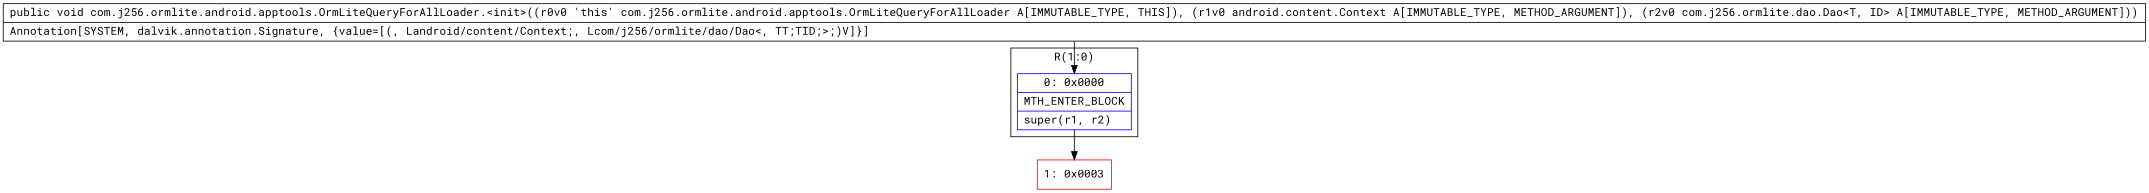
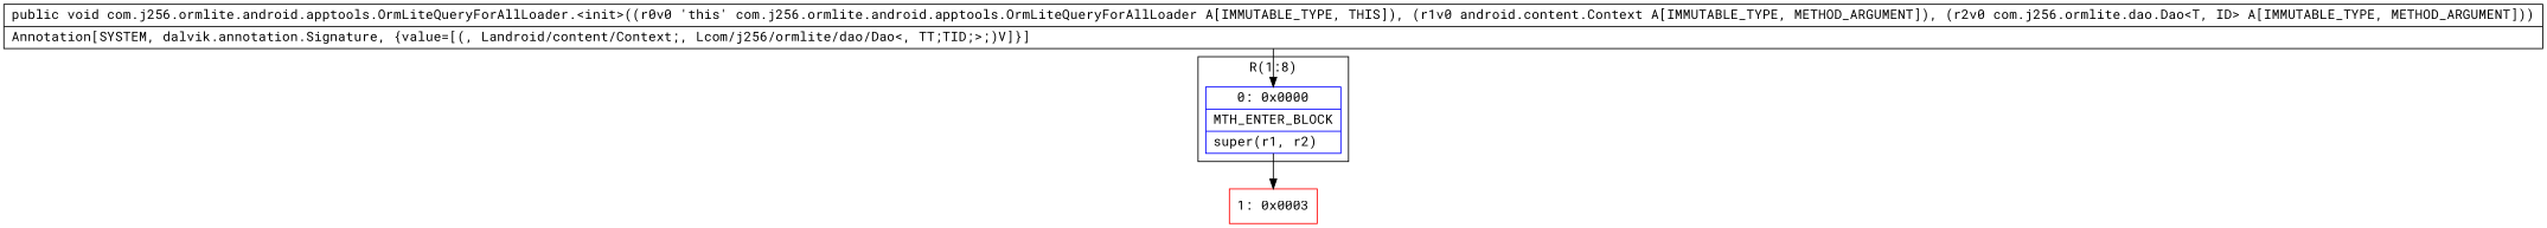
  digraph {
    fontname="Roboto Mono"
    node [shape=record fontname="Roboto Mono"]
    edge [fontname="Roboto Mono"]
    n1 [color=blue label="{0\:\ 0x0000|MTH_ENTER_BLOCK\l|super(r1, r2)\l}"]
    n2 [color=red label="{1\:\ 0x0003}"]
    n3 [label="{public void com.j256.ormlite.android.apptools.OrmLiteQueryForAllLoader.\<init\>((r0v0 'this' com.j256.ormlite.android.apptools.OrmLiteQueryForAllLoader A[IMMUTABLE_TYPE, THIS]), (r1v0 android.content.Context A[IMMUTABLE_TYPE, METHOD_ARGUMENT]), (r2v0 com.j256.ormlite.dao.Dao\<T, ID\> A[IMMUTABLE_TYPE, METHOD_ARGUMENT]))  | Annotation[SYSTEM, dalvik.annotation.Signature, \{value=[(, Landroid\/content\/Context;, Lcom\/j256\/ormlite\/dao\/Dao\<, TT;TID;\>;)V]\}]\l}"]
    subgraph cluster_1 {
-     label="R(1:0)"
+     label="R(1:8)"
      n1
    }
    n1 -> n2
    n3 -> n1
  }
